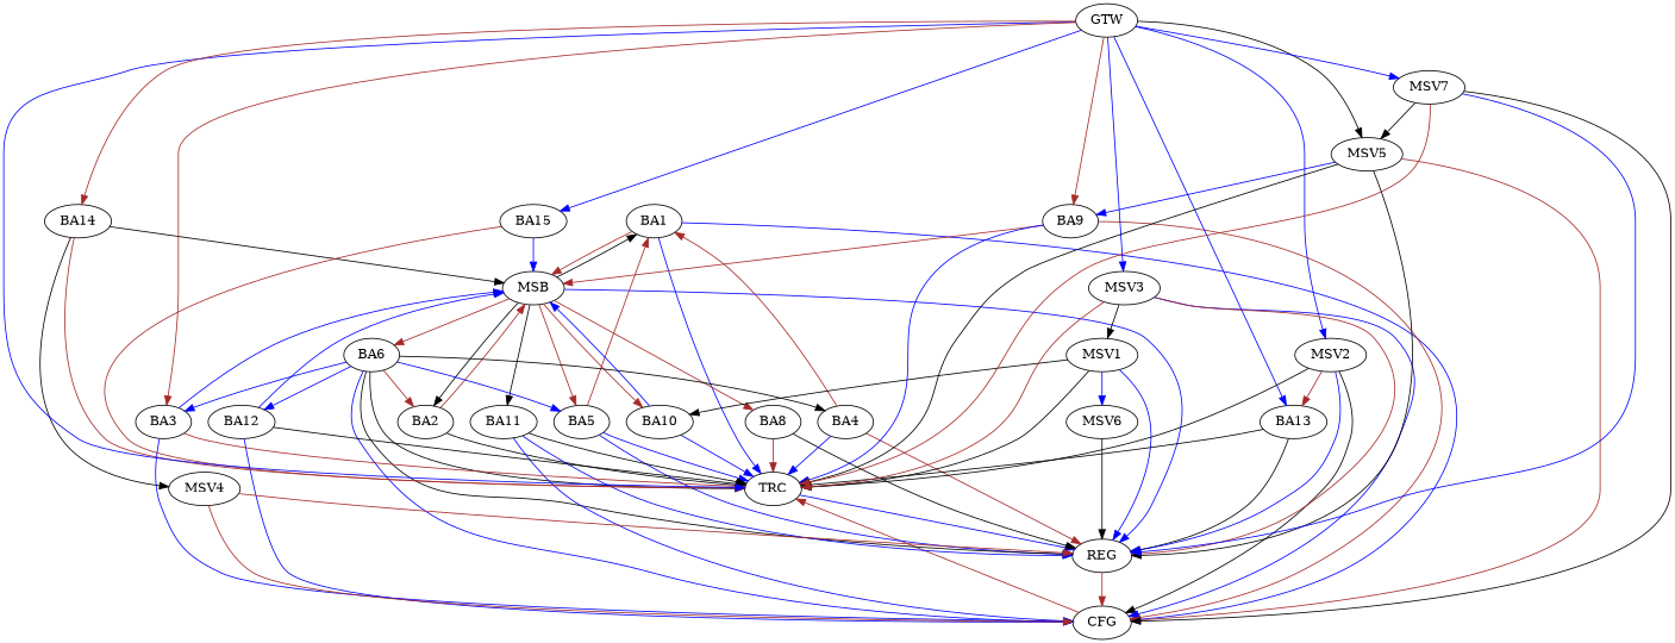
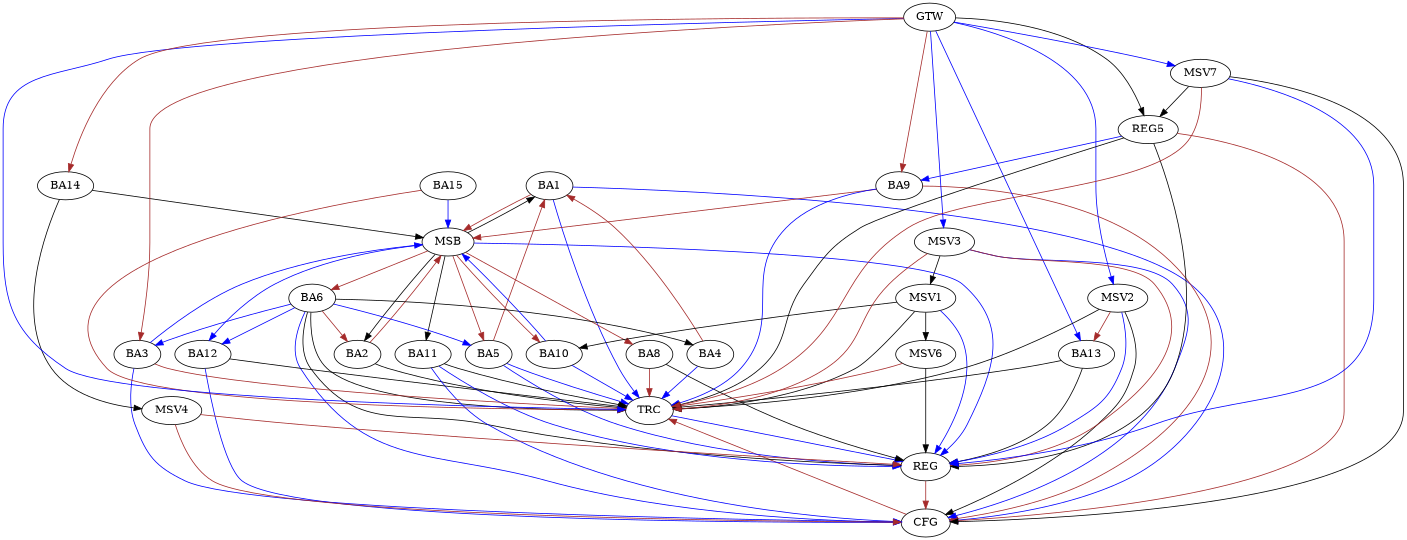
  strict digraph {
    edge [color=blue]
    n1 [label=BA1]
    n2 [label=MSB]
    n3 [label=CFG]
    n4 [label=TRC]
    n5 [label=BA2]
    n6 [label=REG]
    n7 [label=BA5]
    n8 [label=BA6]
    n9 [label=BA8]
    n10 [label=BA10]
    n11 [label=BA11]
    n12 [label=BA3]
    n13 [label=BA4]
    n14 [label=BA12]
    n15 [label=BA9]
    n16 [label=MSV1]
    n17 [label=MSV6]
    n18 [label=BA13]
    n19 [label=BA14]
    n20 [label=MSV4]
    n21 [label=BA15]
    n22 [label=GTW]
    n23 [label=MSV2]
    n24 [label=MSV3]
-   n25 [label=MSV5]
+   n25 [label=REG5]
    n26 [label=MSV7]
    n1 -> n2 [color=brown]
    n1 -> n3
    n1 -> n4
    n2 -> n1 [color=black]
    n2 -> n5 [color=black]
    n2 -> n6
    n2 -> n7 [color=brown]
    n2 -> n8 [color=brown]
    n2 -> n9 [color=brown]
    n2 -> n10 [color=brown]
    n2 -> n11 [color=black]
    n3 -> n4 [color=brown]
    n4 -> n6
    n5 -> n2 [color=brown]
    n5 -> n4 [color=black]
    n6 -> n3 [color=brown]
    n7 -> n1 [color=brown]
    n7 -> n4
    n7 -> n6
    n8 -> n3
    n8 -> n4 [color=black]
    n8 -> n5 [color=brown]
    n8 -> n6 [color=black]
    n8 -> n7
    n8 -> n12
    n8 -> n13 [color=black]
    n8 -> n14
    n9 -> n4 [color=brown]
    n9 -> n6 [color=black]
    n10 -> n2
    n10 -> n4
    n11 -> n3
    n11 -> n4 [color=black]
    n11 -> n6
    n12 -> n2
    n12 -> n3
    n12 -> n4 [color=brown]
    n13 -> n1 [color=brown]
    n13 -> n4
-   n13 -> n6 [color=brown]
-   n14 -> n2
+   n2 -> n14
    n14 -> n3
    n14 -> n4 [color=black]
    n15 -> n2 [color=brown]
    n15 -> n3 [color=brown]
    n15 -> n4
    n16 -> n4 [color=black]
    n16 -> n6
    n16 -> n10 [color=black]
-   n16 -> n17
+   n16 -> n17 [color=black]
    n17 -> n6 [color=black]
    n18 -> n4 [color=black]
    n18 -> n6 [color=black]
    n19 -> n2 [color=black]
-   n19 -> n4 [color=brown]
+   n17 -> n4 [color=brown]
    n19 -> n20 [color=black]
    n20 -> n3 [color=brown]
    n20 -> n6 [color=brown]
    n21 -> n2
    n21 -> n4 [color=brown]
    n22 -> n4
    n22 -> n12 [color=brown]
    n22 -> n15 [color=brown]
    n22 -> n18
    n22 -> n19 [color=brown]
-   n22 -> n21
    n22 -> n23
    n22 -> n24
    n22 -> n25 [color=black]
    n22 -> n26
    n23 -> n3 [color=black]
    n23 -> n4 [color=black]
    n23 -> n6
    n23 -> n18 [color=brown]
    n24 -> n3
    n24 -> n4 [color=brown]
    n24 -> n6 [color=brown]
    n24 -> n16 [color=black]
    n25 -> n3 [color=brown]
    n25 -> n4 [color=black]
    n25 -> n6 [color=black]
    n25 -> n15
    n26 -> n3 [color=black]
    n26 -> n4 [color=brown]
    n26 -> n6
    n26 -> n25 [color=black]
  }
